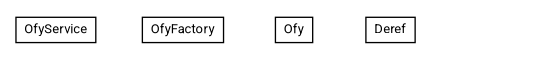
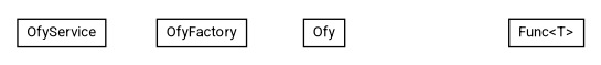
  digraph {
    nodesep=0.25
    rankdir=TB
    ranksep=0.5
    fontname=Roboto
    node [fontcolor=black fontname=Roboto fontsize=10.0 shape=plaintext]
    n1 [label=<<table title="com.gwtplatform.carstore.server.dao.objectify.OfyService" border="0" cellborder="1" cellspacing="0" cellpadding="2" port="p" href="./OfyService.html"> 		<tr><td><table border="0" cellspacing="0" cellpadding="1"> <tr><td align="center" balign="center"> OfyService </td></tr> 		</table></td></tr> 		</table>>]
    n2 [label=<<table title="com.gwtplatform.carstore.server.dao.objectify.OfyFactory" border="0" cellborder="1" cellspacing="0" cellpadding="2" port="p" href="./OfyFactory.html"> 		<tr><td><table border="0" cellspacing="0" cellpadding="1"> <tr><td align="center" balign="center"> OfyFactory </td></tr> 		</table></td></tr> 		</table>>]
    n3 [label=<<table title="com.gwtplatform.carstore.server.dao.objectify.Ofy" border="0" cellborder="1" cellspacing="0" cellpadding="2" port="p" href="./Ofy.html"> 		<tr><td><table border="0" cellspacing="0" cellpadding="1"> <tr><td align="center" balign="center"> Ofy </td></tr> 		</table></td></tr> 		</table>>]
-   n4 [label=<<table title="com.gwtplatform.carstore.server.dao.objectify.Deref" border="0" cellborder="1" cellspacing="0" cellpadding="2" port="p" href="./Deref.html"> 		<tr><td><table border="0" cellspacing="0" cellpadding="1"> <tr><td align="center" balign="center"> Deref </td></tr> 		</table></td></tr> 		</table>>]
+   n5 [label=<<table title="com.gwtplatform.carstore.server.dao.objectify.Deref.Func" border="0" cellborder="1" cellspacing="0" cellpadding="2" port="p" href="./Deref.Func.html"> 		<tr><td><table border="0" cellspacing="0" cellpadding="1"> <tr><td align="center" balign="center"> Func&lt;T&gt; </td></tr> 		</table></td></tr> 		</table>>]
  }
